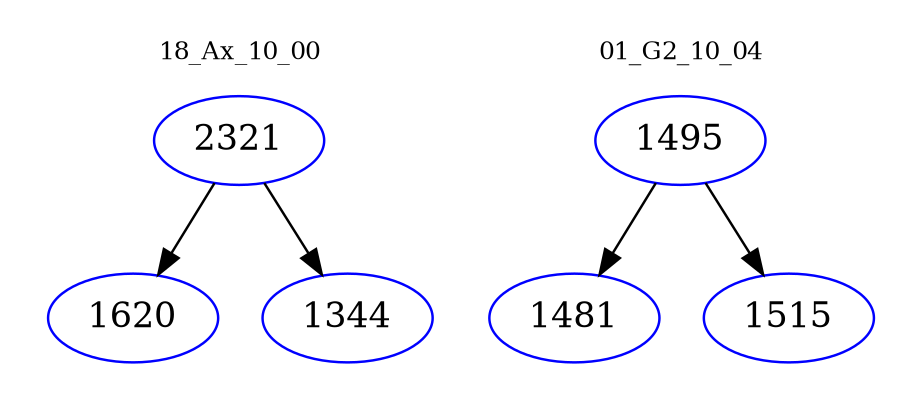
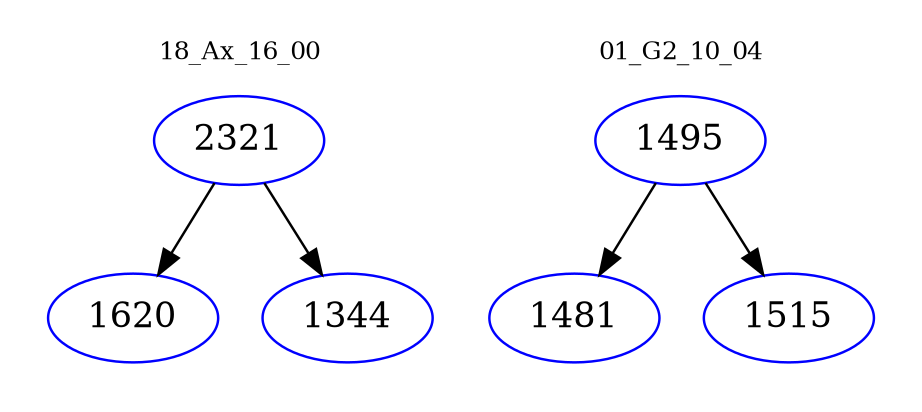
  digraph {
    node [color=blue]
    edge [color=black]
    n1 [label=2321]
    n2 [label=1620]
    n3 [label=1344]
    n4 [label=1495]
    n5 [label=1481]
    n6 [label=1515]
    subgraph cluster_1 {
      color=white
      fontsize=10
-     label="18_Ax_10_00"
+     label="18_Ax_16_00"
      n1
      n2
      n3
    }
    subgraph cluster_2 {
      color=white
      fontsize=10
      label="01_G2_10_04"
      n4
      n5
      n6
    }
    n1 -> n2
    n1 -> n3
    n4 -> n5
    n4 -> n6
  }
